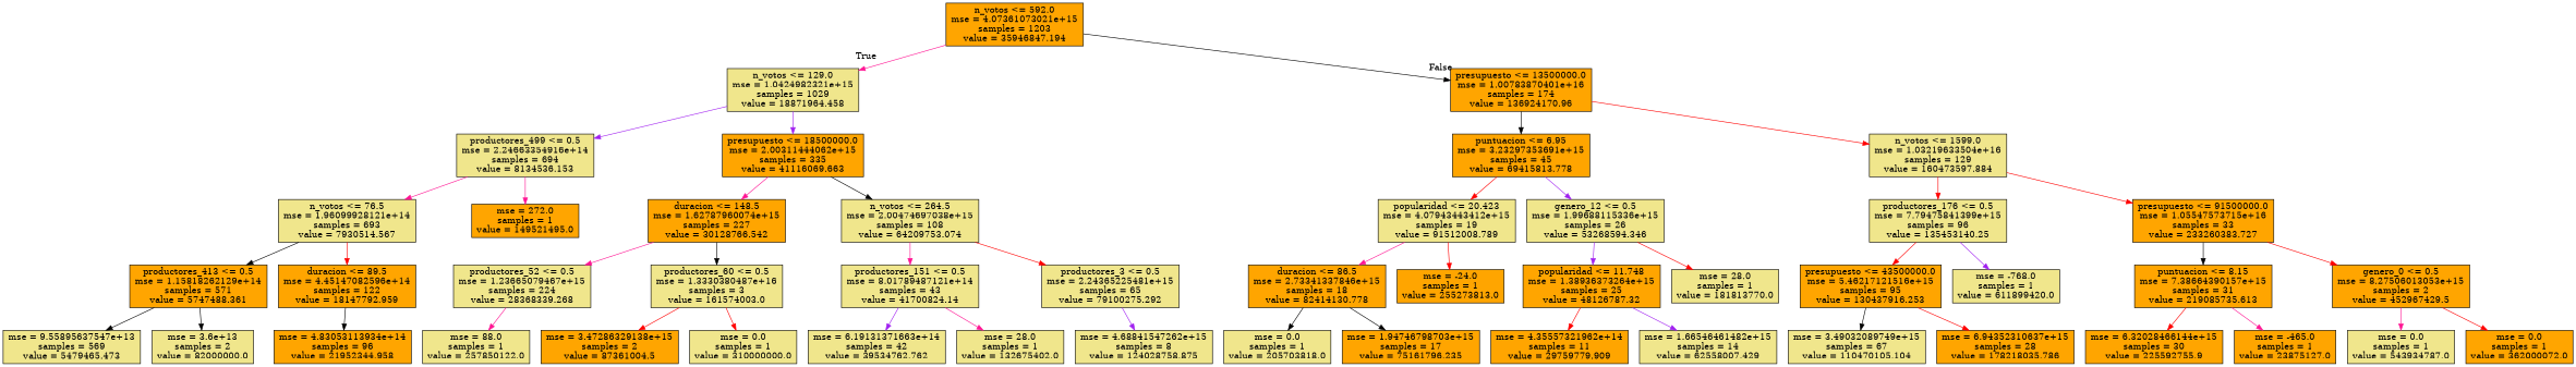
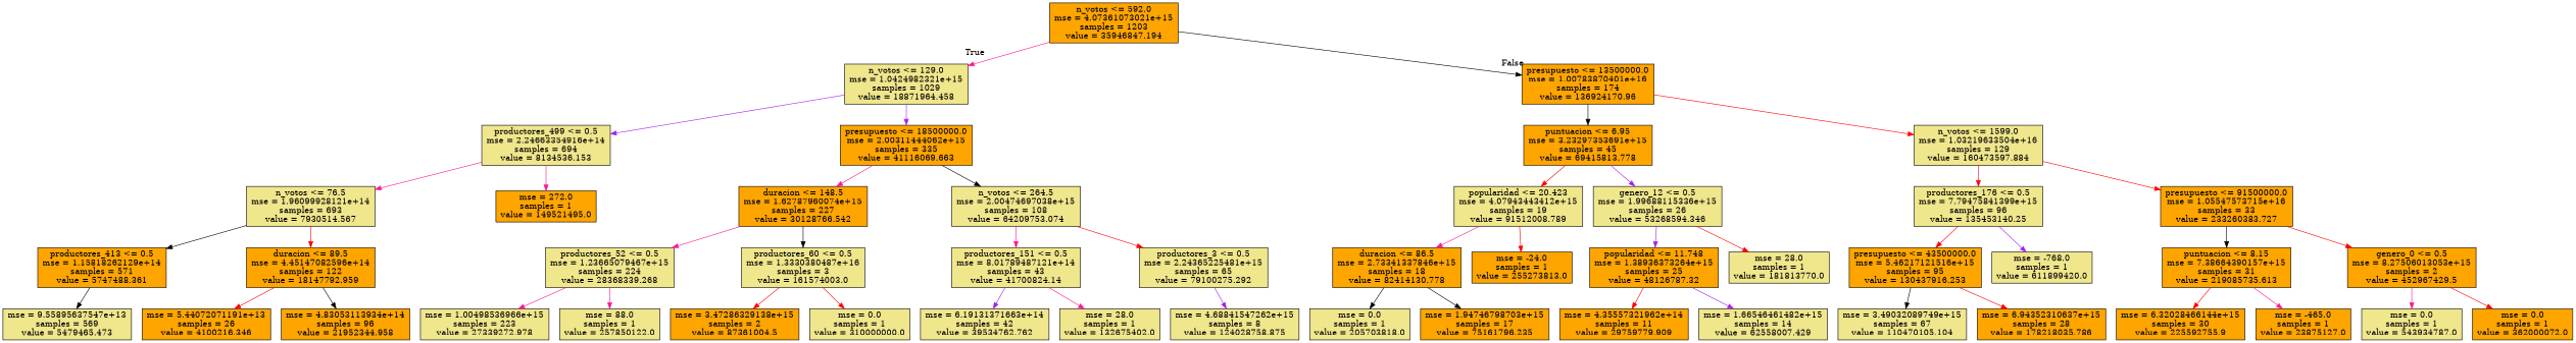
  digraph {
    node [color=black fillcolor=khaki shape=box style=filled]
    edge [color=red]
    n1 [fillcolor=orange label="n_votos <= 592.0\nmse = 4.07361073021e+15\nsamples = 1203\nvalue = 35946847.194"]
    n2 [label="n_votos <= 129.0\nmse = 1.0424982321e+15\nsamples = 1029\nvalue = 18871964.458"]
    n3 [fillcolor=orange label="presupuesto <= 13500000.0\nmse = 1.00783870401e+16\nsamples = 174\nvalue = 136924170.96"]
    n4 [label="productores_499 <= 0.5\nmse = 2.24663354916e+14\nsamples = 694\nvalue = 8134536.153"]
    n5 [fillcolor=orange label="presupuesto <= 18500000.0\nmse = 2.00311444062e+15\nsamples = 335\nvalue = 41116069.663"]
    n6 [fillcolor=orange label="puntuacion <= 6.95\nmse = 3.23297353691e+15\nsamples = 45\nvalue = 69415813.778"]
    n7 [label="n_votos <= 1599.0\nmse = 1.03219633504e+16\nsamples = 129\nvalue = 160473597.884"]
    n8 [label="n_votos <= 76.5\nmse = 1.96099928121e+14\nsamples = 693\nvalue = 7930514.567"]
    n9 [fillcolor=orange label="mse = 272.0\nsamples = 1\nvalue = 149521495.0"]
    n10 [fillcolor=orange label="duracion <= 148.5\nmse = 1.62787960074e+15\nsamples = 227\nvalue = 30128766.542"]
    n11 [label="n_votos <= 264.5\nmse = 2.00474697038e+15\nsamples = 108\nvalue = 64209753.074"]
    n12 [fillcolor=orange label="productores_413 <= 0.5\nmse = 1.15818262129e+14\nsamples = 571\nvalue = 5747488.361"]
    n13 [fillcolor=orange label="duracion <= 89.5\nmse = 4.45147082596e+14\nsamples = 122\nvalue = 18147792.959"]
    n14 [label="mse = 9.55895637547e+13\nsamples = 569\nvalue = 5479465.473"]
-   n15 [label="mse = 3.6e+13\nsamples = 2\nvalue = 82000000.0"]
+   n16 [fillcolor=orange label="mse = 5.44072071191e+13\nsamples = 26\nvalue = 4100216.346"]
    n17 [fillcolor=orange label="mse = 4.83053113934e+14\nsamples = 96\nvalue = 21952344.958"]
    n18 [label="productores_52 <= 0.5\nmse = 1.23665079467e+15\nsamples = 224\nvalue = 28368339.268"]
    n19 [label="productores_60 <= 0.5\nmse = 1.3330380487e+16\nsamples = 3\nvalue = 161574003.0"]
    n20 [label="productores_151 <= 0.5\nmse = 8.01789487121e+14\nsamples = 43\nvalue = 41700824.14"]
    n21 [label="productores_3 <= 0.5\nmse = 2.24365225481e+15\nsamples = 65\nvalue = 79100275.292"]
+   n22 [label="mse = 1.00498536966e+15\nsamples = 223\nvalue = 27339272.978"]
    n23 [label="mse = 88.0\nsamples = 1\nvalue = 257850122.0"]
    n24 [fillcolor=orange label="mse = 3.47286329138e+15\nsamples = 2\nvalue = 87361004.5"]
    n25 [label="mse = 0.0\nsamples = 1\nvalue = 310000000.0"]
    n26 [label="mse = 6.19131371663e+14\nsamples = 42\nvalue = 39534762.762"]
    n27 [label="mse = 28.0\nsamples = 1\nvalue = 132675402.0"]
    n28 [label="mse = 4.68841547262e+15\nsamples = 8\nvalue = 124028758.875"]
    n29 [label="popularidad <= 20.423\nmse = 4.07943443412e+15\nsamples = 19\nvalue = 91512008.789"]
    n30 [label="genero_12 <= 0.5\nmse = 1.99688115336e+15\nsamples = 26\nvalue = 53268594.346"]
    n31 [label="productores_176 <= 0.5\nmse = 7.79475841399e+15\nsamples = 96\nvalue = 135453140.25"]
    n32 [fillcolor=orange label="presupuesto <= 91500000.0\nmse = 1.05547573715e+16\nsamples = 33\nvalue = 233260383.727"]
    n33 [fillcolor=orange label="duracion <= 86.5\nmse = 2.73341337846e+15\nsamples = 18\nvalue = 82414130.778"]
    n34 [fillcolor=orange label="mse = -24.0\nsamples = 1\nvalue = 255273813.0"]
    n35 [fillcolor=orange label="popularidad <= 11.748\nmse = 1.38936373264e+15\nsamples = 25\nvalue = 48126787.32"]
    n36 [label="mse = 28.0\nsamples = 1\nvalue = 181813770.0"]
    n37 [label="mse = 0.0\nsamples = 1\nvalue = 205703818.0"]
    n38 [fillcolor=orange label="mse = 1.94746798703e+15\nsamples = 17\nvalue = 75161796.235"]
    n39 [fillcolor=orange label="mse = 4.35557321962e+14\nsamples = 11\nvalue = 29759779.909"]
    n40 [label="mse = 1.66546461482e+15\nsamples = 14\nvalue = 62558007.429"]
    n41 [fillcolor=orange label="presupuesto <= 43500000.0\nmse = 5.46217121516e+15\nsamples = 95\nvalue = 130437916.253"]
    n42 [label="mse = -768.0\nsamples = 1\nvalue = 611899420.0"]
    n43 [fillcolor=orange label="puntuacion <= 8.15\nmse = 7.38664390157e+15\nsamples = 31\nvalue = 219085735.613"]
    n44 [fillcolor=orange label="genero_0 <= 0.5\nmse = 8.27506013053e+15\nsamples = 2\nvalue = 452967429.5"]
    n45 [label="mse = 3.49032089749e+15\nsamples = 67\nvalue = 110470105.104"]
    n46 [fillcolor=orange label="mse = 6.94352310637e+15\nsamples = 28\nvalue = 178218035.786"]
    n47 [fillcolor=orange label="mse = 6.32028466144e+15\nsamples = 30\nvalue = 225592755.9"]
    n48 [fillcolor=orange label="mse = -465.0\nsamples = 1\nvalue = 23875127.0"]
    n49 [label="mse = 0.0\nsamples = 1\nvalue = 543934787.0"]
    n50 [fillcolor=orange label="mse = 0.0\nsamples = 1\nvalue = 362000072.0"]
    n1 -> n2 [color=deeppink headlabel=True labelangle=45 labeldistance=2.5]
    n1 -> n3 [color=black headlabel=False labelangle=-45 labeldistance=2.5]
    n2 -> n4 [color=purple]
    n2 -> n5 [color=purple]
    n3 -> n6 [color=black]
    n3 -> n7
    n4 -> n8 [color=deeppink]
    n4 -> n9 [color=deeppink]
    n5 -> n10 [color=deeppink]
    n5 -> n11 [color=black]
    n6 -> n29
    n6 -> n30 [color=purple]
    n7 -> n31
    n7 -> n32
    n8 -> n12 [color=black]
    n8 -> n13
    n10 -> n18 [color=deeppink]
    n10 -> n19 [color=black]
    n11 -> n20 [color=deeppink]
    n11 -> n21
    n12 -> n14 [color=black]
-   n12 -> n15 [color=black]
+   n13 -> n16
    n13 -> n17 [color=black]
+   n18 -> n22 [color=deeppink]
    n18 -> n23 [color=deeppink]
    n19 -> n24
    n19 -> n25
    n20 -> n26 [color=purple]
    n20 -> n27 [color=deeppink]
    n21 -> n28 [color=purple]
    n29 -> n33 [color=deeppink]
    n29 -> n34
    n30 -> n35 [color=purple]
    n30 -> n36
    n31 -> n41
    n31 -> n42 [color=purple]
    n32 -> n43 [color=black]
    n32 -> n44
    n33 -> n37 [color=black]
    n33 -> n38 [color=black]
    n35 -> n39
    n35 -> n40 [color=purple]
    n41 -> n45 [color=black]
    n41 -> n46
    n43 -> n47
    n43 -> n48 [color=deeppink]
    n44 -> n49 [color=deeppink]
    n44 -> n50
  }
